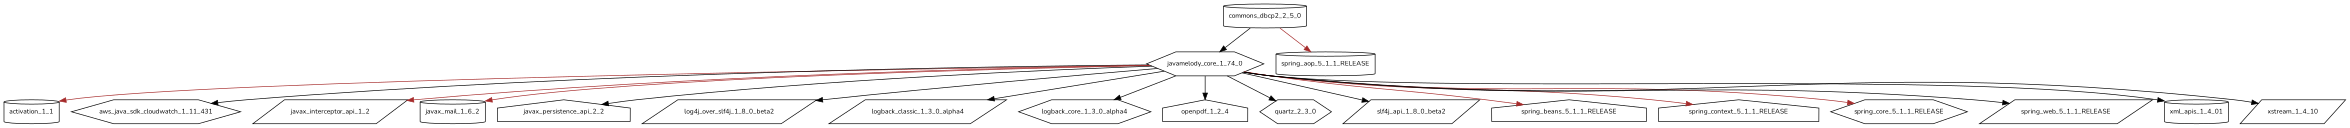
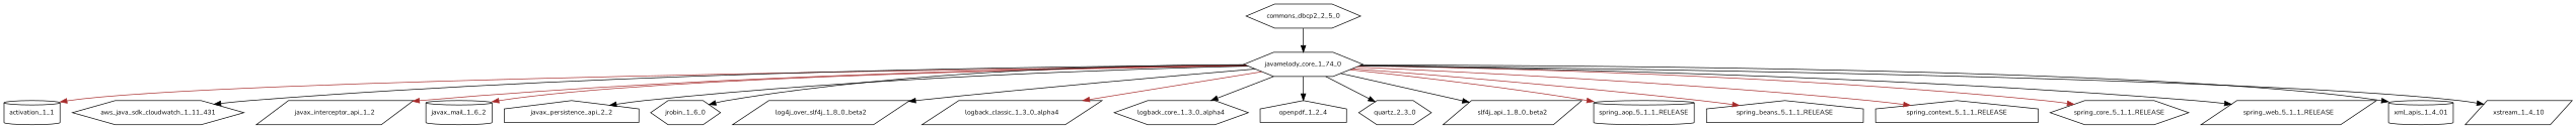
  digraph {
    fontname=Nunito
    node [fontname=Nunito fontsize=10.0 shape=hexagon]
    edge [color=black fontname=Nunito]
    activation_1_1 [shape=cylinder]
    javamelody_core_1_74_0
    aws_java_sdk_cloudwatch_1_11_431
    javax_interceptor_api_1_2 [shape=parallelogram]
    javax_mail_1_6_2 [shape=cylinder]
    javax_persistence_api_2_2 [shape=house]
+   jrobin_1_6_0
    log4j_over_slf4j_1_8_0_beta2 [shape=parallelogram]
    logback_classic_1_3_0_alpha4 [shape=parallelogram]
    logback_core_1_3_0_alpha4
    openpdf_1_2_4 [shape=house]
    quartz_2_3_0
    slf4j_api_1_8_0_beta2 [shape=parallelogram]
    spring_aop_5_1_1_RELEASE [shape=cylinder]
    spring_beans_5_1_1_RELEASE [shape=house]
    spring_context_5_1_1_RELEASE [shape=house]
    spring_core_5_1_1_RELEASE
    spring_web_5_1_1_RELEASE [shape=parallelogram]
    xml_apis_1_4_01 [shape=cylinder]
    xstream_1_4_10 [shape=parallelogram]
-   commons_dbcp2_2_5_0 [shape=cylinder]
+   commons_dbcp2_2_5_0
    javamelody_core_1_74_0 -> activation_1_1 [color=brown]
    javamelody_core_1_74_0 -> aws_java_sdk_cloudwatch_1_11_431
    javamelody_core_1_74_0 -> javax_interceptor_api_1_2 [color=brown]
    javamelody_core_1_74_0 -> javax_mail_1_6_2 [color=brown]
    javamelody_core_1_74_0 -> javax_persistence_api_2_2
+   javamelody_core_1_74_0 -> jrobin_1_6_0
    javamelody_core_1_74_0 -> log4j_over_slf4j_1_8_0_beta2
-   javamelody_core_1_74_0 -> logback_classic_1_3_0_alpha4
+   javamelody_core_1_74_0 -> logback_classic_1_3_0_alpha4 [color=brown]
    javamelody_core_1_74_0 -> logback_core_1_3_0_alpha4
    javamelody_core_1_74_0 -> openpdf_1_2_4
    javamelody_core_1_74_0 -> quartz_2_3_0
    javamelody_core_1_74_0 -> slf4j_api_1_8_0_beta2
-   commons_dbcp2_2_5_0 -> spring_aop_5_1_1_RELEASE [color=brown]
+   javamelody_core_1_74_0 -> spring_aop_5_1_1_RELEASE [color=brown]
    javamelody_core_1_74_0 -> spring_beans_5_1_1_RELEASE [color=brown]
    javamelody_core_1_74_0 -> spring_context_5_1_1_RELEASE [color=brown]
    javamelody_core_1_74_0 -> spring_core_5_1_1_RELEASE [color=brown]
    javamelody_core_1_74_0 -> spring_web_5_1_1_RELEASE
    javamelody_core_1_74_0 -> xml_apis_1_4_01
    javamelody_core_1_74_0 -> xstream_1_4_10
    commons_dbcp2_2_5_0 -> javamelody_core_1_74_0
  }
